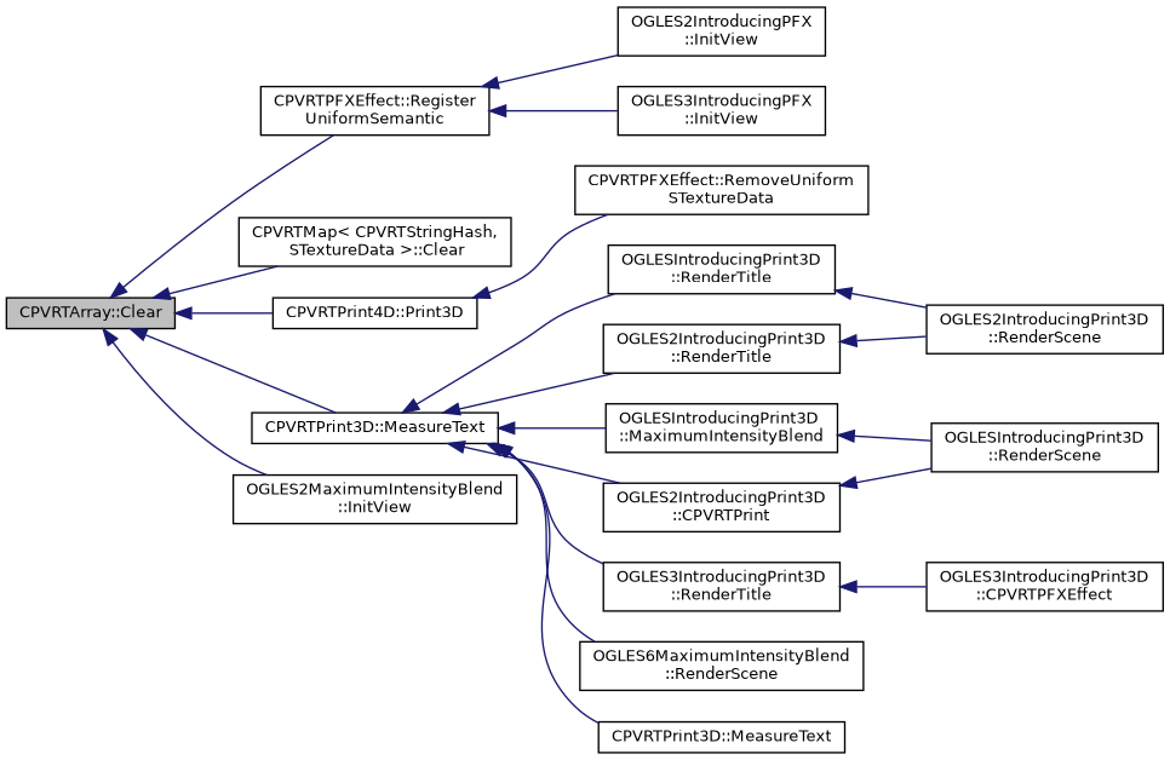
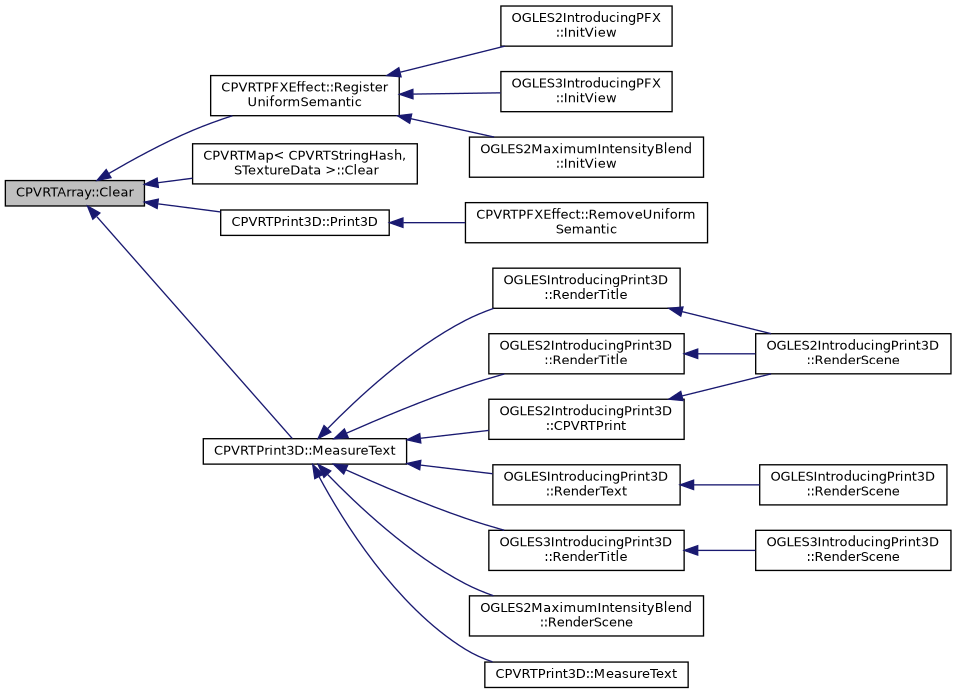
  digraph {
    rankdir=LR
    node [color=black fillcolor=white fontname=Helvetica fontsize=10 shape=record style=filled]
    edge [color=midnightblue dir=back fontname=Helvetica fontsize=10 labelfontname=Helvetica labelfontsize=10 style=solid]
    n1 [fillcolor=grey75 fontcolor=black height=0.2 label="CPVRTArray::Clear" width=0.4]
    n2 [height=0.2 label="CPVRTPFXEffect::Register\lUniformSemantic" width=0.4]
    n3 [height=0.2 label="CPVRTMap\< CPVRTStringHash,\l STextureData \>::Clear" width=0.4]
-   n4 [height=0.2 label="CPVRTPrint4D::Print3D" width=0.4]
+   n4 [height=0.2 label="CPVRTPrint3D::Print3D" width=0.4]
    n5 [height=0.2 label="CPVRTPrint3D::MeasureText" width=0.4]
    n6 [height=0.2 label="OGLES2IntroducingPFX\l::InitView" width=0.4]
    n7 [height=0.2 label="OGLES3IntroducingPFX\l::InitView" width=0.4]
    n8 [height=0.2 label="OGLES2MaximumIntensityBlend\l::InitView" width=0.4]
-   n9 [height=0.2 label="CPVRTPFXEffect::RemoveUniform\lSTextureData" width=0.4]
+   n9 [height=0.2 label="CPVRTPFXEffect::RemoveUniform\lSemantic" width=0.4]
    n10 [height=0.2 label="OGLESIntroducingPrint3D\l::RenderTitle" width=0.4]
-   n11 [height=0.2 label="OGLESIntroducingPrint3D\l::MaximumIntensityBlend" width=0.4]
+   n11 [height=0.2 label="OGLESIntroducingPrint3D\l::RenderText" width=0.4]
    n12 [height=0.2 label="OGLES2IntroducingPrint3D\l::RenderTitle" width=0.4]
    n13 [height=0.2 label="OGLES2IntroducingPrint3D\l::CPVRTPrint" width=0.4]
    n14 [height=0.2 label="OGLES3IntroducingPrint3D\l::RenderTitle" width=0.4]
-   n15 [height=0.2 label="OGLES6MaximumIntensityBlend\l::RenderScene" width=0.4]
+   n15 [height=0.2 label="OGLES2MaximumIntensityBlend\l::RenderScene" width=0.4]
    n16 [height=0.2 label="CPVRTPrint3D::MeasureText" width=0.4]
    n17 [height=0.2 label="OGLES2IntroducingPrint3D\l::RenderScene" width=0.4]
    n18 [height=0.2 label="OGLESIntroducingPrint3D\l::RenderScene" width=0.4]
-   n19 [height=0.2 label="OGLES3IntroducingPrint3D\l::CPVRTPFXEffect" width=0.4]
+   n19 [height=0.2 label="OGLES3IntroducingPrint3D\l::RenderScene" width=0.4]
    n1 -> n2
    n1 -> n3
    n1 -> n4
    n1 -> n5
    n2 -> n6
    n2 -> n7
-   n1 -> n8
+   n2 -> n8
    n4 -> n9
    n5 -> n10
    n5 -> n11
    n5 -> n12
    n5 -> n13
    n5 -> n14
    n5 -> n15
    n5 -> n16
    n10 -> n17
    n11 -> n18
    n12 -> n17
-   n13 -> n18
+   n13 -> n17
    n14 -> n19
  }
